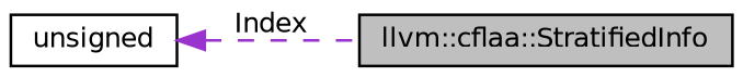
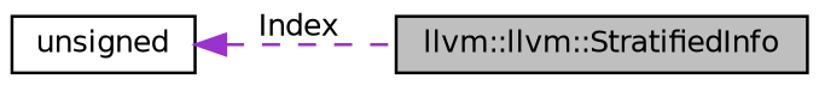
  digraph {
    rankdir=LR
    node [color=black fontname=Helvetica fontsize=10 shape=box]
-   n1 [fillcolor=grey75 fontcolor=black height=0.2 label="llvm::cflaa::StratifiedInfo" style=filled width=0.4]
+   n1 [fillcolor=grey75 fontcolor=black height=0.2 label="llvm::llvm::StratifiedInfo" style=filled width=0.4]
    n2 [height=0.2 label=unsigned width=0.4]
    n2 -> n1 [color=darkorchid3 dir=back fontname=Helvetica fontsize=10 label=" Index" labelfontname=Helvetica labelfontsize=10 style=dashed]
  }
